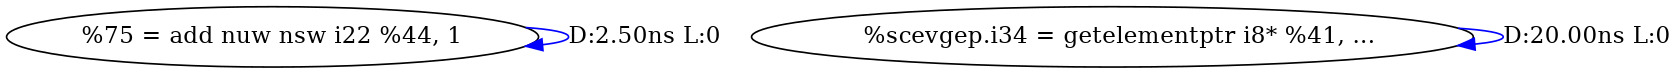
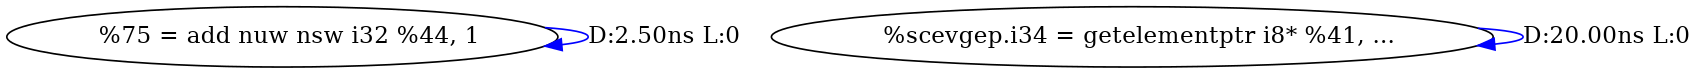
  digraph {
    edge [color=blue]
-   n1 [label="%75 = add nuw nsw i22 %44, 1"]
+   n1 [label="  %75 = add nuw nsw i32 %44, 1"]
    n2 [label="  %scevgep.i34 = getelementptr i8* %41, ..."]
    n1 -> n1 [label="D:2.50ns L:0"]
    n2 -> n2 [label="D:20.00ns L:0"]
  }
